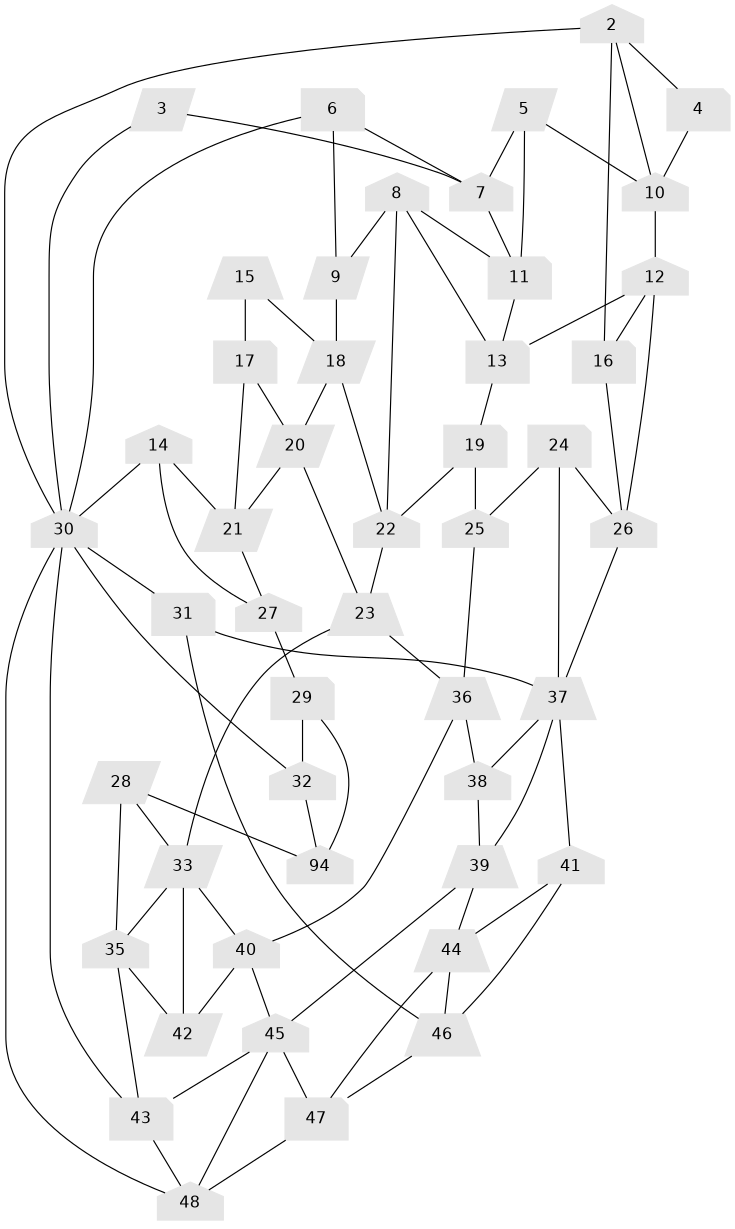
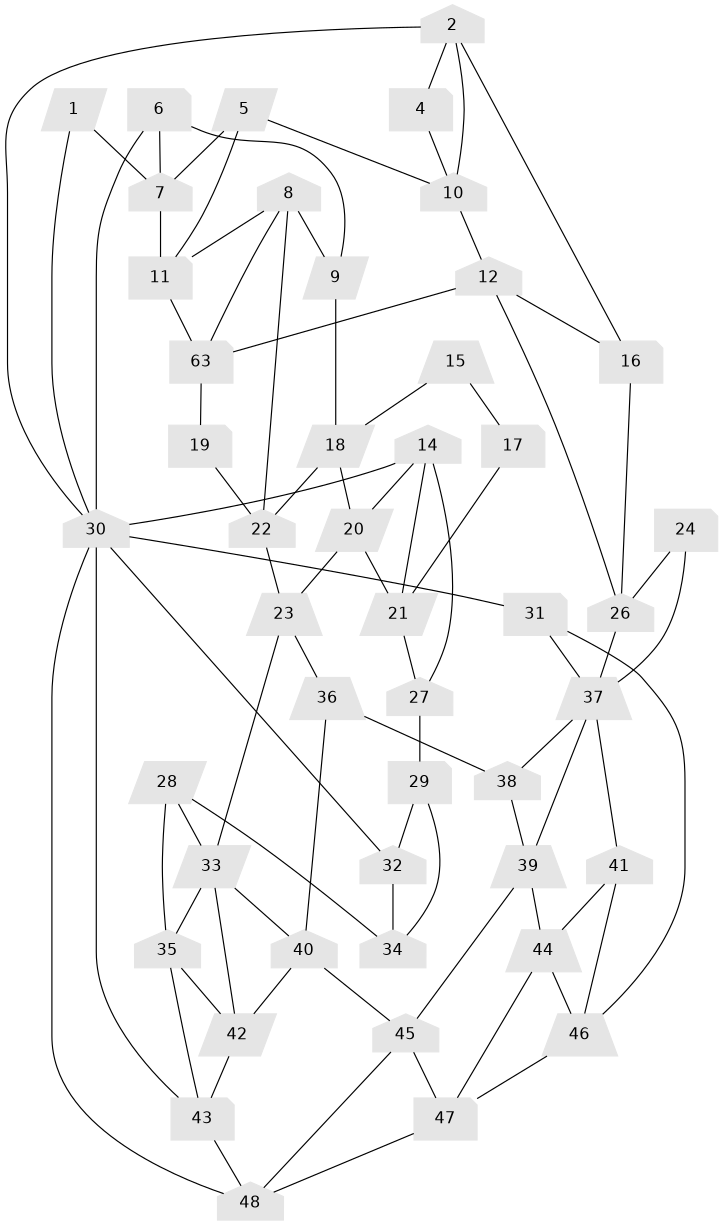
  graph {
    fontname="DejaVu Sans"
    node [color=gray90 fontname="DejaVu Sans" shape=house style=filled]
    edge [fontname="DejaVu Sans" weight=1.0]
    4 [shape=note]
    10
    2
    16 [shape=note]
    30
    12
    26
    32
    31 [shape=note]
    43 [shape=note]
    48
-   3 [shape=parallelogram]
+   3 [shape=parallelogram label=1]
    7
    11 [shape=note]
    5 [shape=parallelogram]
-   13 [shape=note]
+   13 [shape=note label=63]
    6 [shape=note]
    9 [shape=parallelogram]
    18 [shape=parallelogram]
    8
    22
    19 [shape=note]
    23 [shape=trapezium]
    20 [shape=parallelogram]
    37 [shape=trapezium]
-   25
    14
    21 [shape=parallelogram]
    27
    15 [shape=trapezium]
    17 [shape=note]
    29 [shape=note]
    36 [shape=trapezium]
    33 [shape=parallelogram]
    35
    40
    42 [shape=parallelogram]
    38
    24 [shape=note]
    39 [shape=trapezium]
    41
-   34 [label=94]
+   34
    28 [shape=parallelogram]
    46 [shape=trapezium]
    47 [shape=note]
    45
    44 [shape=trapezium]
    4 -- 10
    10 -- 12
    2 -- 4
    2 -- 10
    2 -- 16
    2 -- 30
    16 -- 26
    30 -- 32
    30 -- 31
    30 -- 43
    30 -- 48
    12 -- 16
    12 -- 26
    12 -- 13
    26 -- 37
    32 -- 34
    31 -- 37
    31 -- 46
    43 -- 48
    3 -- 30
    3 -- 7
    7 -- 11
    11 -- 13
    5 -- 10
    5 -- 7
    5 -- 11
    13 -- 19
    6 -- 30
    6 -- 7
    6 -- 9
    9 -- 18
    18 -- 22
    18 -- 20
    8 -- 11
    8 -- 13
    8 -- 9
    8 -- 22
    22 -- 23
    19 -- 22
-   19 -- 25
    23 -- 36
    23 -- 33
    20 -- 23
    20 -- 21
    37 -- 38
    37 -- 39
    37 -- 41
-   25 -- 36
    14 -- 30
    14 -- 21
    14 -- 27
    21 -- 27
    27 -- 29
    15 -- 18
    15 -- 17
-   17 -- 20
+   14 -- 20
    17 -- 21
    29 -- 32
    29 -- 34
    36 -- 40
    36 -- 38 [weight=2.0]
    33 -- 35
    33 -- 40
    33 -- 42
    35 -- 43
    35 -- 42
    40 -- 42
    40 -- 45
-   45 -- 43
+   42 -- 43
    38 -- 39
    24 -- 26
    24 -- 37
-   24 -- 25
    39 -- 45
    39 -- 44
    41 -- 46
    41 -- 44
    28 -- 33
    28 -- 35
    28 -- 34
    46 -- 47
    47 -- 48
    45 -- 48
    45 -- 47
    44 -- 46
    44 -- 47
  }
